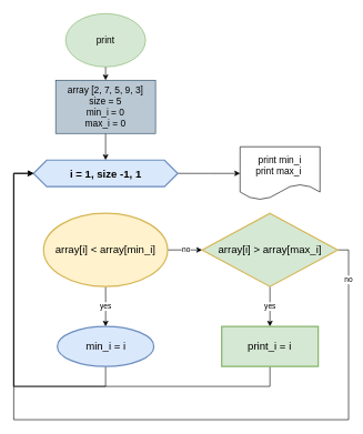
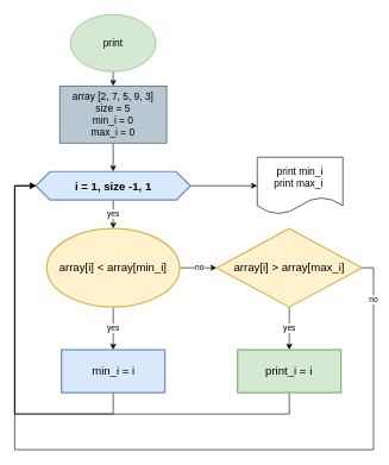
  <mxCell id="0" />
  <mxCell id="1" parent="0" />
  <mxCell id="2" style="edgeStyle=orthogonalEdgeStyle;rounded=0;orthogonalLoop=1;jettySize=auto;html=1;entryX=0.5;entryY=0;entryDx=0;entryDy=0;fontSize=14;" parent="1" target="5" edge="1"><mxGeometry relative="1" as="geometry"><mxPoint x="158" y="90" as="sourcePoint" /></mxGeometry></mxCell>
  <mxCell id="3" value="print" style="ellipse;whiteSpace=wrap;html=1;fontSize=14;fillColor=#d5e8d4;strokeColor=#82b366;" parent="1" vertex="1"><mxGeometry x="98" y="20" width="120" height="80" as="geometry" /></mxCell>
  <mxCell id="4" style="edgeStyle=orthogonalEdgeStyle;rounded=0;orthogonalLoop=1;jettySize=auto;html=1;entryX=0.5;entryY=0;entryDx=0;entryDy=0;" parent="1" source="5" target="8" edge="1"><mxGeometry relative="1" as="geometry" /></mxCell>
  <mxCell id="5" value="array [2, 7, 5, 9, 3]&lt;br style=&quot;font-size: 14px;&quot;&gt;size = 5&lt;br&gt;min_i = 0&lt;br&gt;max_i = 0" style="rounded=0;whiteSpace=wrap;html=1;fontSize=14;fillColor=#bac8d3;strokeColor=#23445d;" parent="1" vertex="1"><mxGeometry x="83" y="120" width="150" height="80" as="geometry" /></mxCell>
+ <mxCell id="6" value="yes" style="edgeStyle=orthogonalEdgeStyle;rounded=0;orthogonalLoop=1;jettySize=auto;html=1;entryX=0.5;entryY=0;entryDx=0;entryDy=0;" edge="1" parent="1" source="8" target="11"><mxGeometry relative="1" as="geometry" /></mxCell>
  <mxCell id="7" value="" style="edgeStyle=orthogonalEdgeStyle;rounded=0;orthogonalLoop=1;jettySize=auto;html=1;" edge="1" parent="1" source="8"><mxGeometry relative="1" as="geometry"><mxPoint x="360" y="260" as="targetPoint" /></mxGeometry></mxCell>
  <mxCell id="8" value="i = 1, size -1, 1" style="shape=hexagon;perimeter=hexagonPerimeter2;whiteSpace=wrap;html=1;fixedSize=1;fillColor=#dae8fc;strokeColor=#6c8ebf;strokeWidth=2;fontSize=16;fontStyle=1" parent="1" vertex="1"><mxGeometry x="49.56" y="240" width="216.88" height="40" as="geometry" /></mxCell>
  <mxCell id="9" value="yes" style="edgeStyle=orthogonalEdgeStyle;rounded=0;orthogonalLoop=1;jettySize=auto;html=1;" parent="1" source="11" target="13" edge="1"><mxGeometry relative="1" as="geometry" /></mxCell>
  <mxCell id="10" value="no" style="edgeStyle=orthogonalEdgeStyle;rounded=0;orthogonalLoop=1;jettySize=auto;html=1;entryX=0;entryY=0.5;entryDx=0;entryDy=0;" parent="1" source="11" target="17" edge="1"><mxGeometry x="0.066" relative="1" as="geometry"><mxPoint as="offset" /></mxGeometry></mxCell>
  <mxCell id="11" value="array[i] &amp;lt; array[min_i]" style="ellipse;whiteSpace=wrap;html=1;fontSize=16;fillColor=#fff2cc;strokeColor=#d6b656;strokeWidth=2;fontStyle=0;" parent="1" vertex="1"><mxGeometry x="64.87" y="320" width="186.25" height="110" as="geometry" /></mxCell>
  <mxCell id="12" style="edgeStyle=orthogonalEdgeStyle;rounded=0;orthogonalLoop=1;jettySize=auto;html=1;entryX=0;entryY=0.5;entryDx=0;entryDy=0;exitX=0.5;exitY=1;exitDx=0;exitDy=0;" edge="1" parent="1" source="13" target="8"><mxGeometry relative="1" as="geometry"><Array as="points"><mxPoint x="158" y="580" /><mxPoint x="20" y="580" /><mxPoint x="20" y="260" /></Array></mxGeometry></mxCell>
- <mxCell id="13" value="min_i = i" style="ellipse;whiteSpace=wrap;html=1;fontSize=16;fillColor=#dae8fc;strokeColor=#6c8ebf;strokeWidth=2;fontStyle=0;" parent="1" vertex="1"><mxGeometry x="85.5" y="490" width="145" height="60" as="geometry" /></mxCell>
+ <mxCell id="13" value="min_i = i" style="whiteSpace=wrap;html=1;fontSize=16;fillColor=#dae8fc;strokeColor=#6c8ebf;strokeWidth=2;fontStyle=0;" parent="1" vertex="1"><mxGeometry x="85.5" y="490" width="145" height="60" as="geometry" /></mxCell>
  <mxCell id="14" value="print min_i&lt;br&gt;print max_i&amp;nbsp;" style="shape=document;whiteSpace=wrap;html=1;boundedLbl=1;fontSize=14;" parent="1" vertex="1"><mxGeometry x="360" y="220" width="120" height="80" as="geometry" /></mxCell>
  <mxCell id="15" value="yes" style="edgeStyle=orthogonalEdgeStyle;rounded=0;orthogonalLoop=1;jettySize=auto;html=1;entryX=0.5;entryY=0;entryDx=0;entryDy=0;" parent="1" source="17" target="19" edge="1"><mxGeometry relative="1" as="geometry" /></mxCell>
  <mxCell id="16" value="no" style="edgeStyle=orthogonalEdgeStyle;rounded=0;orthogonalLoop=1;jettySize=auto;html=1;entryX=0;entryY=0.5;entryDx=0;entryDy=0;" edge="1" parent="1" source="17" target="8"><mxGeometry x="-0.896" relative="1" as="geometry"><mxPoint x="43" y="260" as="targetPoint" /><Array as="points"><mxPoint x="523" y="375" /><mxPoint x="523" y="630" /><mxPoint x="20" y="630" /><mxPoint x="20" y="260" /></Array><mxPoint as="offset" /></mxGeometry></mxCell>
- <mxCell id="17" value="array[i] &amp;gt; array[max_i]" style="rhombus;whiteSpace=wrap;html=1;fontSize=16;fillColor=#d5e8d4;strokeColor=#d6b656;strokeWidth=2;fontStyle=0;" parent="1" vertex="1"><mxGeometry x="303" y="320" width="203.75" height="110" as="geometry" /></mxCell>
+ <mxCell id="17" value="array[i] &amp;gt; array[max_i]" style="rhombus;whiteSpace=wrap;html=1;fontSize=16;fillColor=#fff2cc;strokeColor=#d6b656;strokeWidth=2;fontStyle=0;" parent="1" vertex="1"><mxGeometry x="303" y="320" width="203.75" height="110" as="geometry" /></mxCell>
  <mxCell id="18" style="edgeStyle=orthogonalEdgeStyle;rounded=0;orthogonalLoop=1;jettySize=auto;html=1;entryX=0;entryY=0.5;entryDx=0;entryDy=0;exitX=0.5;exitY=1;exitDx=0;exitDy=0;" edge="1" parent="1" source="19" target="8"><mxGeometry relative="1" as="geometry"><Array as="points"><mxPoint x="405" y="580" /><mxPoint x="20" y="580" /><mxPoint x="20" y="260" /></Array></mxGeometry></mxCell>
  <mxCell id="19" value="print_i = i" style="whiteSpace=wrap;html=1;fontSize=16;fillColor=#d5e8d4;strokeColor=#82b366;strokeWidth=2;fontStyle=0;" parent="1" vertex="1"><mxGeometry x="332.37" y="490" width="145" height="60" as="geometry" /></mxCell>
